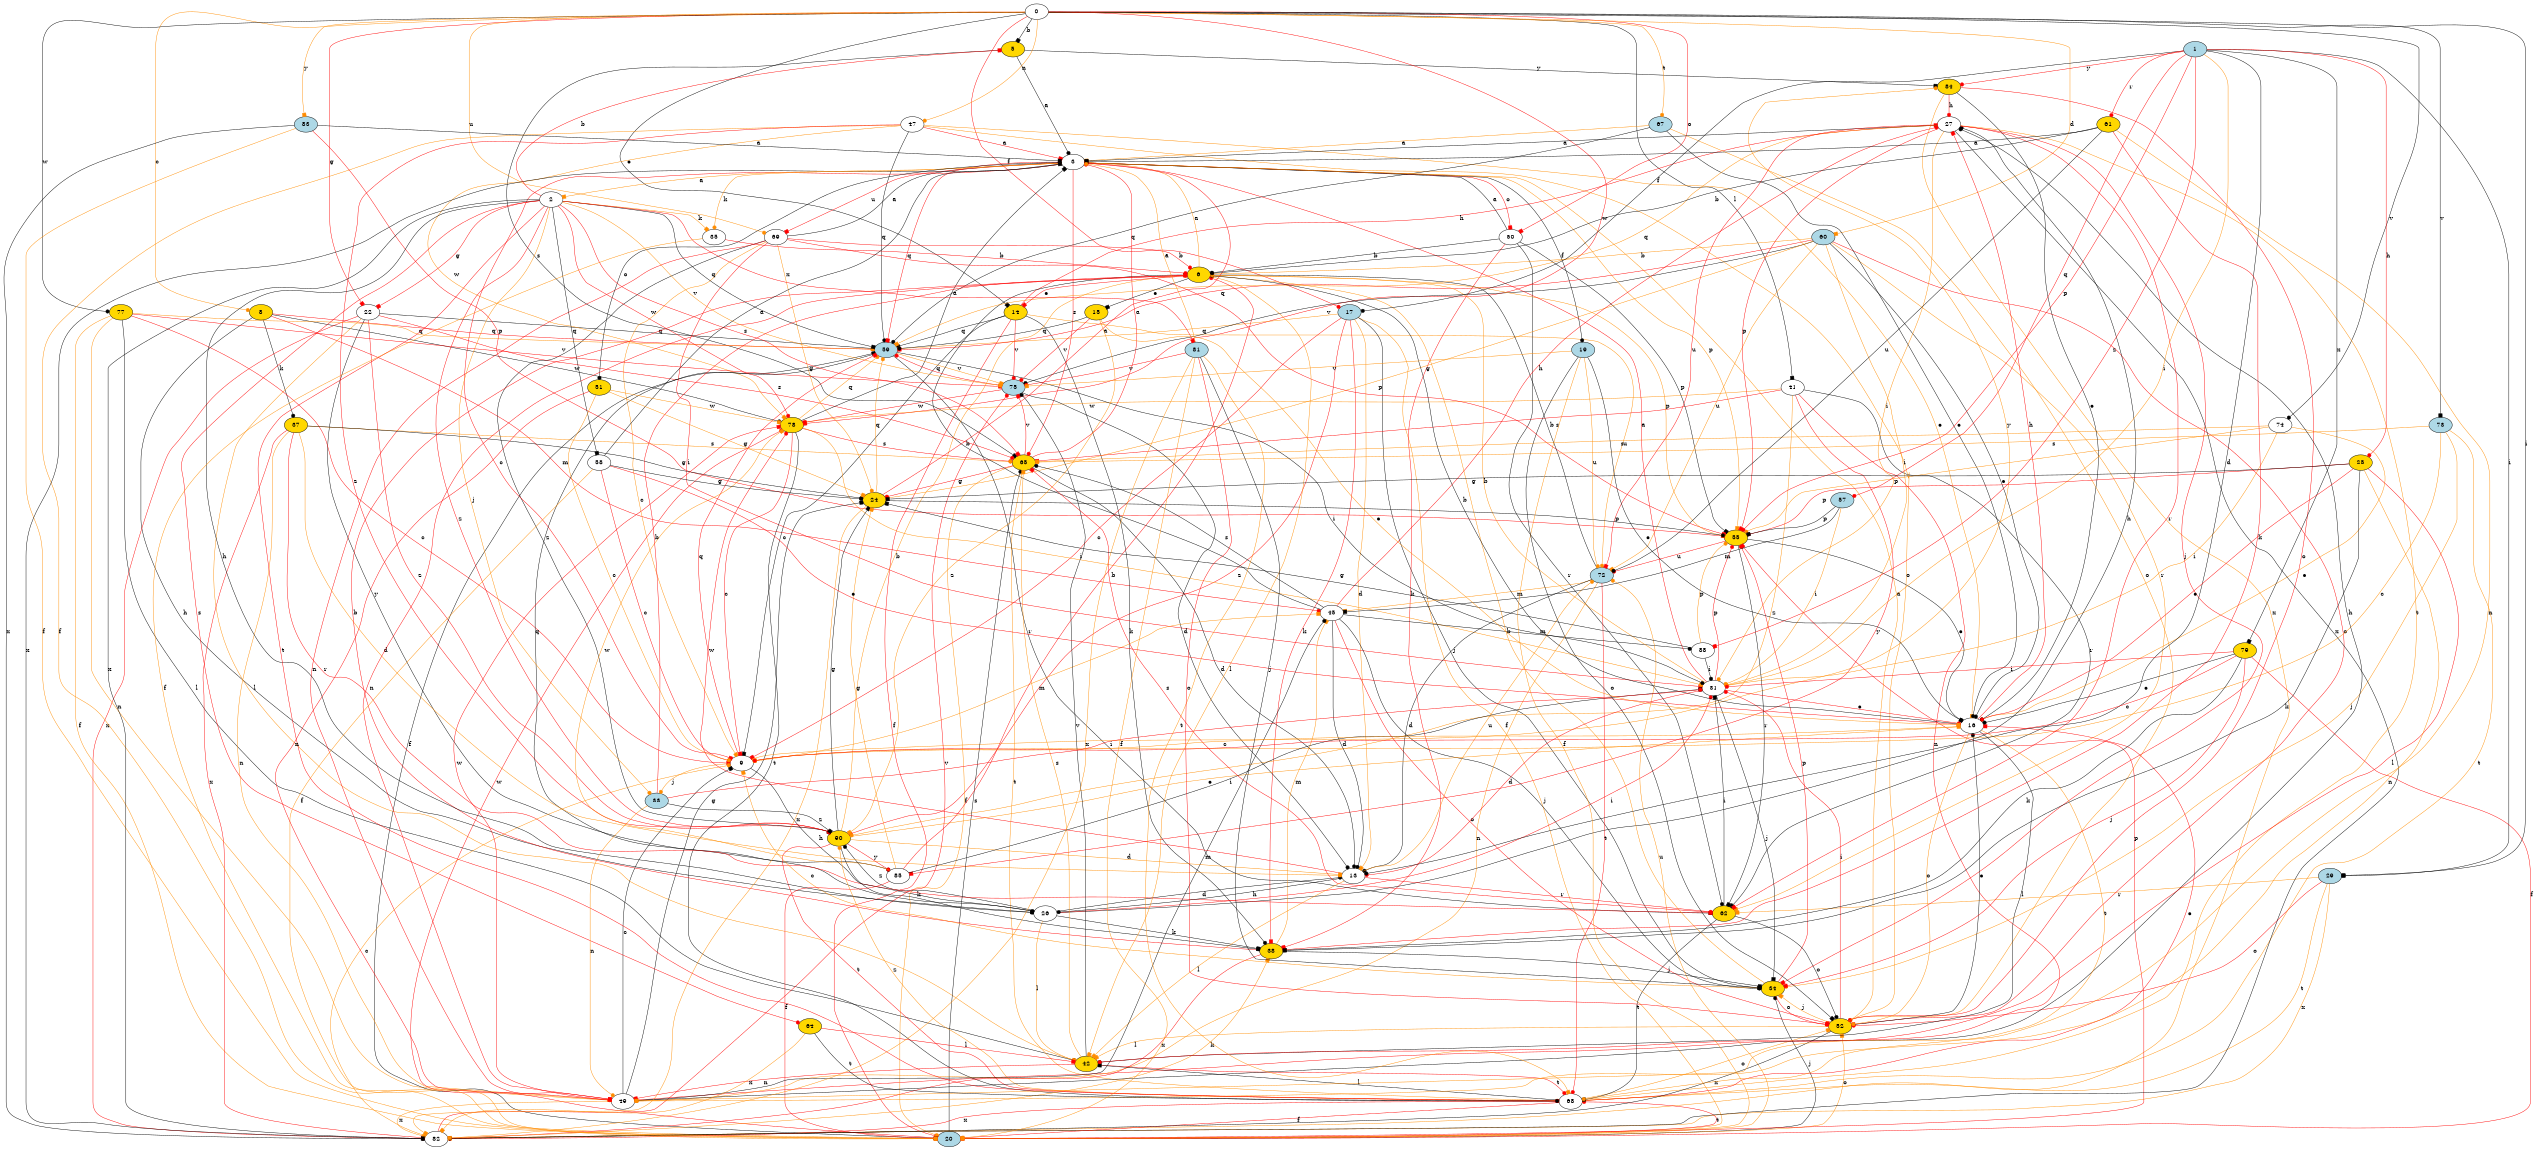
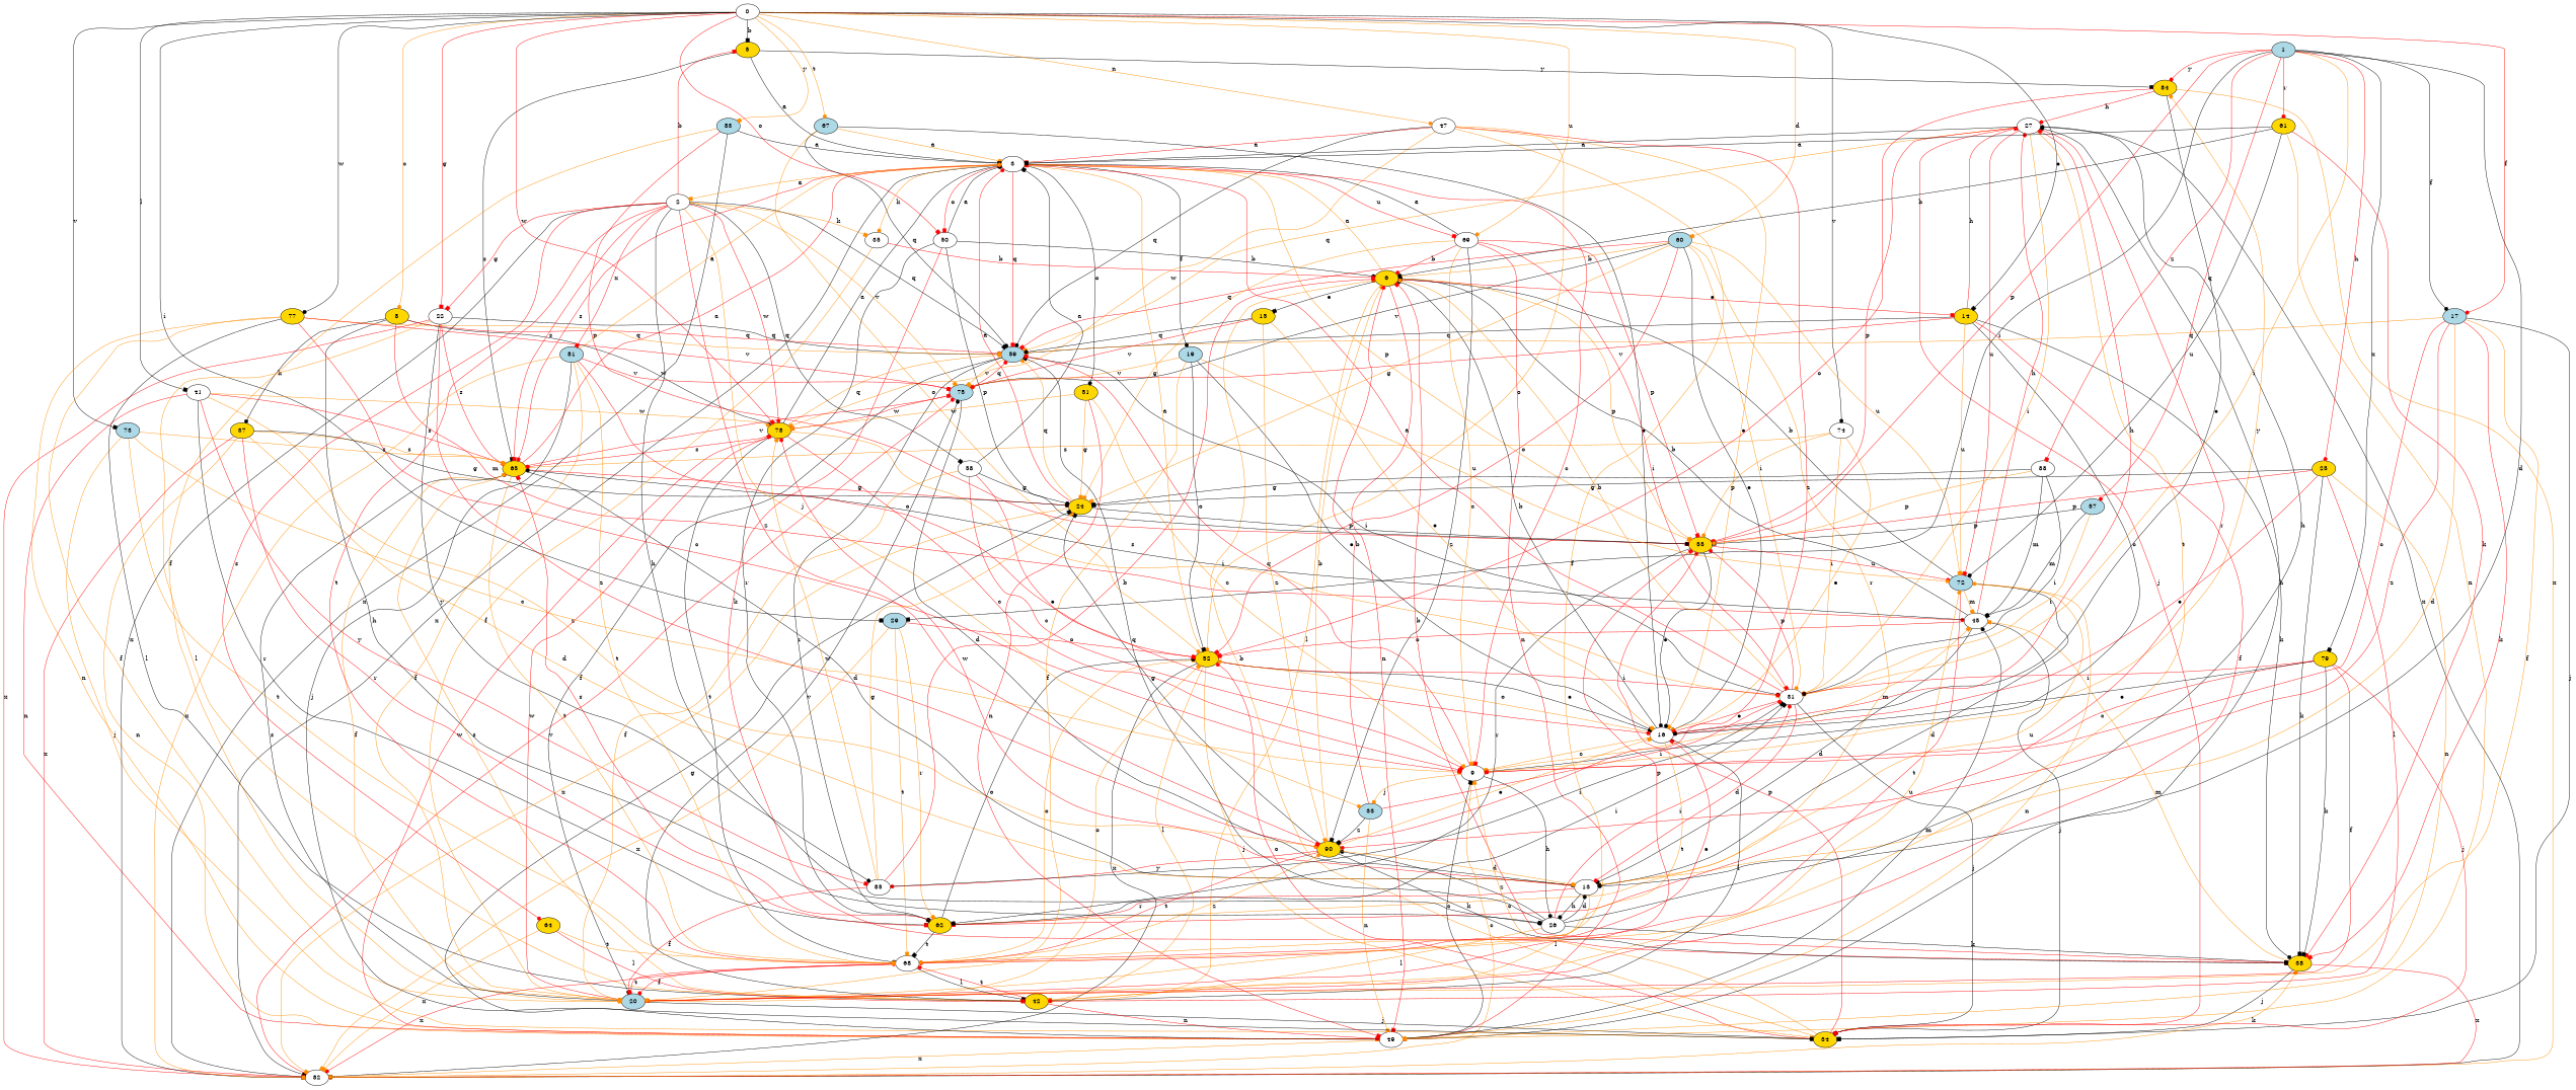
  strict digraph {
    node [fillcolor=gold style=filled]
    edge [arrowhead=dot color=red]
    5
    0 [fillcolor=white]
    8
    14
    17 [fillcolor=lightblue]
    22 [fillcolor=white]
    29 [fillcolor=lightblue]
    41 [fillcolor=white]
    47 [fillcolor=white]
    50 [fillcolor=white]
    60 [fillcolor=lightblue]
    67 [fillcolor=lightblue]
    69 [fillcolor=white]
    73 [fillcolor=lightblue]
    74 [fillcolor=white]
    77
    78
    83 [fillcolor=lightblue]
    84
    65
    3 [fillcolor=white]
    26 [fillcolor=white]
    59 [fillcolor=lightblue]
    37
    45 [fillcolor=white]
    75 [fillcolor=lightblue]
    9 [fillcolor=white]
    72 [fillcolor=lightblue]
    20 [fillcolor=lightblue]
    27 [fillcolor=white]
    38
    13 [fillcolor=white]
    90
    34
    82 [fillcolor=white]
    42
    85 [fillcolor=white]
    68 [fillcolor=white]
    62
    52
    49 [fillcolor=white]
    16 [fillcolor=white]
    55
    6
    31 [fillcolor=white]
    24
    1 [fillcolor=lightblue]
    25
    57 [fillcolor=lightblue]
    61
    79
    88 [fillcolor=white]
    2 [fillcolor=white]
    33 [fillcolor=lightblue]
    35 [fillcolor=white]
    58 [fillcolor=white]
    64
    81 [fillcolor=lightblue]
    19 [fillcolor=lightblue]
    51
    15
    5 -> 84 [arrowhead=box color=black label=y]
    5 -> 65 [arrowhead=box color=black label=s]
    5 -> 3 [color=black label=a]
    0 -> 5 [arrowhead=box color=black label=b]
    0 -> 8 [color=darkorange label=c]
    0 -> 14 [arrowhead=box color=black label=e]
    0 -> 17 [label=f]
    0 -> 22 [arrowhead=box label=g]
    0 -> 29 [arrowhead=box color=black label=i]
    0 -> 41 [arrowhead=box color=black label=l]
    0 -> 47 [color=darkorange label=n]
    0 -> 50 [arrowhead=box label=o]
    0 -> 60 [arrowhead=box color=darkorange label=d]
    0 -> 67 [color=darkorange label=t]
    0 -> 69 [color=darkorange label=u]
    0 -> 73 [arrowhead=box color=black label=v]
    0 -> 74 [color=black label=v]
    0 -> 77 [color=black label=w]
    0 -> 78 [arrowhead=box label=w]
    0 -> 83 [arrowhead=box color=darkorange label=y]
    8 -> 78 [color=black label=w]
    8 -> 26 [arrowhead=box color=black label=h]
    8 -> 59 [label=q]
    8 -> 37 [color=black label=k]
    8 -> 45 [label=m]
    14 -> 59 [color=black label=q]
    14 -> 75 [label=v]
    14 -> 9 [arrowhead=box color=black label=c]
    14 -> 72 [color=darkorange label=u]
    14 -> 20 [arrowhead=box label=f]
    14 -> 27 [arrowhead=box label=h]
    14 -> 38 [color=black label=k]
    17 -> 59 [color=darkorange label=q]
    17 -> 9 [arrowhead=box label=c]
    17 -> 20 [color=darkorange label=f]
    17 -> 38 [arrowhead=box label=k]
    17 -> 13 [arrowhead=box color=darkorange label=d]
    17 -> 90 [label=z]
    17 -> 34 [arrowhead=box color=black label=j]
    22 -> 65 [label=s]
    22 -> 59 [color=black label=q]
    22 -> 90 [label=z]
    22 -> 82 [label=x]
    22 -> 42 [color=darkorange label=l]
    22 -> 85 [color=black label=y]
    29 -> 82 [arrowhead=box color=darkorange label=x]
    29 -> 68 [arrowhead=box color=darkorange label=t]
    29 -> 62 [arrowhead=box color=darkorange label=r]
    29 -> 52 [label=o]
    41 -> 78 [color=darkorange label=w]
    41 -> 65 [arrowhead=box label=s]
    41 -> 90 [color=darkorange label=z]
    41 -> 85 [arrowhead=box label=y]
    41 -> 62 [arrowhead=box color=black label=r]
    41 -> 49 [arrowhead=box label=n]
    47 -> 78 [arrowhead=box color=darkorange label=w]
    47 -> 3 [arrowhead=box label=a]
    47 -> 59 [color=black label=q]
    47 -> 20 [arrowhead=box color=darkorange label=f]
    47 -> 90 [label=z]
    47 -> 52 [color=darkorange label=o]
    47 -> 16 [arrowhead=box color=darkorange label=e]
    50 -> 3 [color=black label=a]
    50 -> 38 [arrowhead=box label=k]
    50 -> 62 [color=black label=r]
    50 -> 55 [arrowhead=box color=black label=p]
    50 -> 6 [color=black label=b]
    60 -> 59 [arrowhead=box label=q]
    60 -> 75 [color=black label=v]
    60 -> 72 [arrowhead=box color=darkorange label=u]
    60 -> 62 [arrowhead=box color=darkorange label=r]
    60 -> 52 [arrowhead=box label=o]
    60 -> 16 [color=black label=e]
    60 -> 6 [color=darkorange label=b]
    60 -> 31 [color=darkorange label=i]
    60 -> 24 [arrowhead=box color=darkorange label=g]
    67 -> 3 [arrowhead=box color=darkorange label=a]
    67 -> 59 [color=black label=q]
    67 -> 52 [color=darkorange label=o]
    67 -> 16 [color=black label=e]
    69 -> 3 [color=black label=a]
    69 -> 9 [arrowhead=box color=darkorange label=c]
    69 -> 90 [arrowhead=box color=black label=z]
    69 -> 49 [arrowhead=box label=n]
    69 -> 55 [arrowhead=box label=p]
    69 -> 6 [label=b]
    69 -> 31 [arrowhead=box label=i]
    69 -> 24 [color=darkorange label=g]
    73 -> 65 [arrowhead=box color=darkorange label=s]
    73 -> 9 [arrowhead=box color=darkorange label=c]
    73 -> 34 [color=darkorange label=j]
    73 -> 68 [color=darkorange label=t]
    74 -> 65 [color=darkorange label=s]
    74 -> 16 [color=darkorange label=e]
    74 -> 55 [color=darkorange label=p]
    74 -> 31 [color=darkorange label=i]
    77 -> 59 [arrowhead=box color=darkorange label=q]
    77 -> 75 [arrowhead=box label=v]
    77 -> 9 [arrowhead=box label=c]
    77 -> 20 [arrowhead=box color=darkorange label=f]
    77 -> 42 [color=black label=l]
    77 -> 49 [color=darkorange label=n]
    78 -> 65 [label=s]
    78 -> 3 [arrowhead=box color=black label=a]
    78 -> 59 [color=darkorange label=q]
    78 -> 9 [arrowhead=box label=c]
    78 -> 68 [color=black label=t]
    78 -> 31 [arrowhead=box color=darkorange label=i]
    83 -> 3 [arrowhead=box color=black label=a]
    83 -> 20 [color=darkorange label=f]
    83 -> 82 [color=black label=x]
    83 -> 55 [arrowhead=box label=p]
    84 -> 27 [label=h]
    84 -> 82 [arrowhead=box color=darkorange label=x]
    84 -> 52 [label=o]
    84 -> 16 [color=black label=e]
    65 -> 3 [label=a]
    65 -> 75 [arrowhead=box label=v]
    65 -> 20 [color=darkorange label=f]
    65 -> 13 [color=black label=d]
    65 -> 68 [color=darkorange label=t]
    65 -> 24 [label=g]
    3 -> 50 [arrowhead=box label=o]
    3 -> 69 [arrowhead=box label=u]
    3 -> 65 [label=s]
    3 -> 59 [arrowhead=box label=q]
    3 -> 9 [arrowhead=box label=c]
    3 -> 82 [arrowhead=box color=black label=x]
    3 -> 55 [arrowhead=box color=darkorange label=p]
    3 -> 2 [arrowhead=box color=darkorange label=a]
    3 -> 35 [color=darkorange label=k]
    3 -> 19 [color=black label=f]
    3 -> 51 [color=black label=o]
    26 -> 59 [arrowhead=box color=black label=q]
    26 -> 27 [color=black label=h]
    26 -> 38 [arrowhead=box color=black label=k]
    26 -> 13 [color=black label=d]
    26 -> 90 [color=black label=z]
    26 -> 42 [arrowhead=box color=darkorange label=l]
    26 -> 31 [label=i]
    59 -> 75 [arrowhead=box color=darkorange label=v]
    59 -> 20 [arrowhead=box color=black label=f]
    59 -> 62 [arrowhead=box color=black label=r]
    59 -> 31 [color=black label=i]
    37 -> 65 [color=darkorange label=s]
    37 -> 13 [color=darkorange label=d]
    37 -> 82 [arrowhead=box label=x]
    37 -> 62 [arrowhead=box label=r]
    37 -> 49 [arrowhead=box color=darkorange label=n]
    37 -> 24 [color=black label=g]
    45 -> 65 [color=black label=s]
    45 -> 27 [label=h]
    45 -> 13 [color=black label=d]
    45 -> 34 [color=black label=j]
    45 -> 52 [arrowhead=box label=o]
    45 -> 6 [arrowhead=box color=black label=b]
    75 -> 78 [arrowhead=box label=w]
    75 -> 59 [label=q]
    75 -> 13 [color=black label=d]
    9 -> 84 [color=darkorange label=y]
    9 -> 26 [color=black label=h]
    9 -> 59 [arrowhead=box label=q]
    9 -> 45 [arrowhead=box color=darkorange label=m]
    9 -> 33 [color=darkorange label=j]
    72 -> 45 [arrowhead=box color=darkorange label=m]
    72 -> 13 [color=black label=d]
    72 -> 68 [label=t]
    72 -> 49 [color=darkorange label=n]
    72 -> 6 [arrowhead=box color=black label=b]
    20 -> 78 [label=w]
    20 -> 65 [color=black label=s]
    20 -> 72 [color=darkorange label=u]
    20 -> 34 [color=black label=j]
    20 -> 68 [label=t]
    20 -> 52 [arrowhead=box color=darkorange label=o]
    20 -> 55 [arrowhead=box label=p]
    27 -> 3 [arrowhead=box color=black label=a]
    27 -> 59 [arrowhead=box color=darkorange label=q]
    27 -> 72 [arrowhead=box label=u]
    27 -> 34 [arrowhead=box label=j]
    27 -> 82 [color=black label=x]
    27 -> 68 [color=darkorange label=t]
    27 -> 62 [arrowhead=box label=r]
    27 -> 55 [arrowhead=box label=p]
    27 -> 31 [color=darkorange label=i]
    38 -> 45 [arrowhead=box color=darkorange label=m]
    38 -> 34 [arrowhead=box color=black label=j]
    38 -> 82 [label=x]
    38 -> 6 [arrowhead=box label=b]
    13 -> 78 [label=w]
    13 -> 26 [color=black label=h]
    13 -> 72 [color=darkorange label=u]
    13 -> 42 [arrowhead=box color=darkorange label=l]
    13 -> 62 [label=r]
    90 -> 38 [arrowhead=box color=black label=k]
    90 -> 13 [arrowhead=box color=darkorange label=d]
    90 -> 85 [label=y]
    90 -> 68 [label=t]
    90 -> 16 [arrowhead=box color=darkorange label=e]
    90 -> 6 [color=darkorange label=b]
    90 -> 24 [arrowhead=box color=black label=g]
    34 -> 9 [arrowhead=box color=darkorange label=c]
    34 -> 52 [label=o]
    34 -> 55 [label=p]
    34 -> 6 [arrowhead=box color=darkorange label=b]
    82 -> 75 [label=v]
    82 -> 9 [color=darkorange label=c]
    82 -> 38 [arrowhead=box color=darkorange label=k]
    42 -> 65 [arrowhead=box color=darkorange label=s]
    42 -> 75 [color=black label=v]
    42 -> 68 [label=t]
    42 -> 49 [arrowhead=box label=n]
    85 -> 78 [arrowhead=box color=darkorange label=w]
    85 -> 20 [arrowhead=box label=f]
    85 -> 6 [label=b]
    85 -> 31 [arrowhead=box color=black label=i]
    85 -> 24 [arrowhead=box color=darkorange label=g]
    68 -> 20 [label=f]
    68 -> 90 [color=darkorange label=z]
    68 -> 82 [label=x]
    68 -> 42 [arrowhead=box color=black label=l]
    68 -> 52 [arrowhead=box color=darkorange label=o]
    68 -> 16 [arrowhead=box label=e]
    62 -> 65 [arrowhead=box label=s]
    62 -> 68 [arrowhead=box color=black label=t]
    62 -> 52 [color=black label=o]
    62 -> 31 [arrowhead=box color=black label=i]
    52 -> 3 [color=darkorange label=a]
    52 -> 34 [arrowhead=box color=darkorange label=j]
    52 -> 82 [color=black label=x]
    52 -> 42 [arrowhead=box color=darkorange label=l]
    52 -> 16 [color=black label=e]
    52 -> 31 [label=i]
    49 -> 78 [arrowhead=box label=w]
    49 -> 45 [color=black label=m]
    49 -> 9 [arrowhead=box color=black label=c]
    49 -> 27 [color=black label=h]
    49 -> 82 [color=darkorange label=x]
    49 -> 24 [arrowhead=box color=black label=g]
    16 -> 9 [arrowhead=box color=darkorange label=c]
    16 -> 27 [arrowhead=box label=h]
    16 -> 42 [color=black label=l]
    16 -> 68 [color=darkorange label=t]
    16 -> 52 [color=darkorange label=o]
    16 -> 6 [color=black label=b]
    55 -> 72 [label=u]
    55 -> 62 [arrowhead=box color=black label=r]
    55 -> 16 [color=black label=e]
    6 -> 14 [arrowhead=box label=e]
    6 -> 3 [arrowhead=box color=darkorange label=a]
    6 -> 42 [arrowhead=box color=darkorange label=l]
    6 -> 49 [arrowhead=box label=n]
    6 -> 55 [color=darkorange label=p]
    6 -> 15 [arrowhead=box color=black label=e]
    31 -> 3 [arrowhead=box label=a]
    31 -> 13 [label=d]
    31 -> 34 [arrowhead=box color=black label=j]
    31 -> 16 [label=e]
    31 -> 55 [label=p]
    31 -> 6 [color=darkorange label=b]
    24 -> 3 [label=a]
    24 -> 59 [color=darkorange label=q]
    24 -> 82 [arrowhead=box color=darkorange label=x]
    24 -> 55 [color=black label=p]
    1 -> 17 [color=black label=f]
    1 -> 29 [arrowhead=box color=black label=i]
    1 -> 84 [label=y]
    1 -> 13 [color=black label=d]
    1 -> 55 [label=p]
    1 -> 31 [color=darkorange label=i]
    1 -> 25 [label=h]
    1 -> 57 [label=q]
    1 -> 61 [label=r]
    1 -> 79 [arrowhead=box color=black label=x]
    1 -> 88 [arrowhead=box label=z]
    25 -> 38 [arrowhead=box color=black label=k]
    25 -> 42 [label=l]
    25 -> 49 [color=darkorange label=n]
    25 -> 16 [label=e]
    25 -> 55 [label=p]
    25 -> 24 [arrowhead=box color=black label=g]
    57 -> 45 [arrowhead=box color=black label=m]
    57 -> 55 [arrowhead=box color=black label=p]
    57 -> 31 [color=darkorange label=i]
    61 -> 3 [arrowhead=box color=black label=a]
    61 -> 72 [color=black label=u]
    61 -> 38 [label=k]
    61 -> 49 [arrowhead=box color=darkorange label=n]
    61 -> 6 [color=black label=b]
    79 -> 9 [label=c]
    79 -> 20 [arrowhead=box label=f]
    79 -> 38 [arrowhead=box color=black label=k]
    79 -> 34 [arrowhead=box label=j]
    79 -> 16 [color=black label=e]
    79 -> 31 [label=i]
-   45 -> 88 [color=black label=m]
+   88 -> 45 [color=black label=m]
    88 -> 55 [color=darkorange label=p]
    88 -> 31 [color=black label=i]
    88 -> 24 [arrowhead=box color=black label=g]
    2 -> 5 [arrowhead=box label=b]
    2 -> 22 [arrowhead=box label=g]
    2 -> 78 [label=w]
    2 -> 65 [arrowhead=box label=s]
    2 -> 26 [color=black label=h]
    2 -> 59 [arrowhead=box color=black label=q]
    2 -> 75 [arrowhead=box color=darkorange label=v]
    2 -> 90 [arrowhead=box label=z]
    2 -> 82 [arrowhead=box color=black label=x]
    2 -> 68 [label=t]
    2 -> 33 [color=darkorange label=j]
    2 -> 35 [arrowhead=box color=darkorange label=k]
    2 -> 58 [arrowhead=box color=black label=q]
    2 -> 64 [label=s]
    2 -> 81 [arrowhead=box label=x]
    33 -> 90 [arrowhead=box color=black label=z]
    33 -> 49 [color=darkorange label=n]
    33 -> 6 [label=b]
    33 -> 31 [label=i]
    35 -> 20 [arrowhead=box color=darkorange label=f]
    35 -> 6 [label=b]
    58 -> 3 [arrowhead=box color=black label=a]
    58 -> 9 [label=c]
    58 -> 20 [color=darkorange label=f]
    58 -> 16 [label=e]
    58 -> 24 [color=black label=g]
    64 -> 82 [arrowhead=box color=darkorange label=x]
    64 -> 42 [arrowhead=box label=l]
-   64 -> 68 [color=black label=t]
+   64 -> 68 [color=darkorange label=t]
    81 -> 3 [color=darkorange label=a]
    81 -> 75 [label=v]
    81 -> 20 [arrowhead=box color=darkorange label=f]
    81 -> 34 [arrowhead=box color=black label=j]
    81 -> 82 [arrowhead=box color=darkorange label=x]
    81 -> 68 [arrowhead=box color=darkorange label=t]
    81 -> 52 [arrowhead=box label=o]
    19 -> 75 [arrowhead=box color=darkorange label=v]
    19 -> 72 [color=darkorange label=u]
    19 -> 20 [arrowhead=box color=darkorange label=f]
    19 -> 52 [arrowhead=box color=black label=o]
    19 -> 16 [arrowhead=box color=black label=e]
    51 -> 78 [arrowhead=box color=darkorange label=w]
    51 -> 9 [color=darkorange label=c]
    51 -> 49 [arrowhead=box label=n]
    51 -> 24 [arrowhead=box color=darkorange label=g]
    15 -> 59 [color=black label=q]
    15 -> 75 [label=v]
    15 -> 90 [arrowhead=box color=darkorange label=z]
    15 -> 16 [arrowhead=box color=darkorange label=e]
  }
